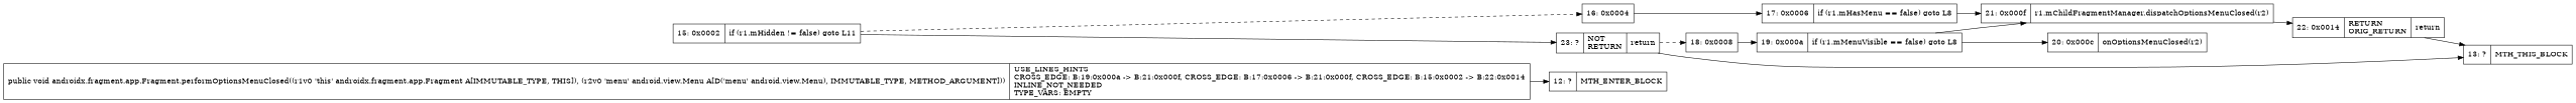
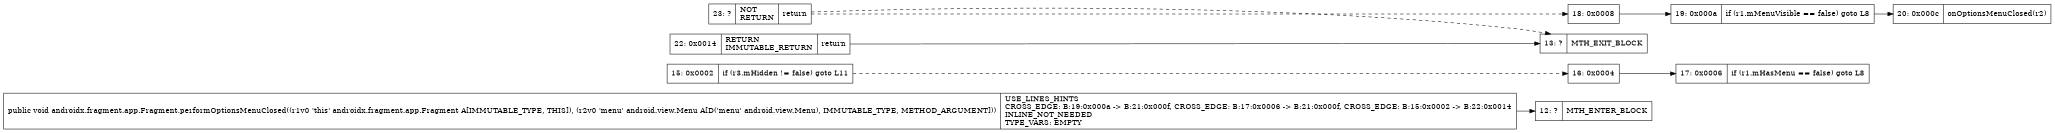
  digraph {
    rankdir=LR
    node [shape=record]
    n1 [label="{12\:\ ?|MTH_ENTER_BLOCK\l}"]
-   n2 [label="{15\:\ 0x0002|if (r1.mHidden != false) goto L11\l}"]
+   n2 [label="{15\:\ 0x0002|if (r3.mHidden != false) goto L11\l}"]
    n3 [label="{16\:\ 0x0004}"]
    n4 [label="{23\:\ ?|NOT\lRETURN\l|return\l}"]
    n5 [label="{17\:\ 0x0006|if (r1.mHasMenu == false) goto L8\l}"]
    n6 [label="{18\:\ 0x0008}"]
-   n7 [label="{13\:\ ?|MTH_THIS_BLOCK\l}"]
-   n8 [label="{21\:\ 0x000f|r1.mChildFragmentManager.dispatchOptionsMenuClosed(r2)\l}"]
+   n7 [label="{13\:\ ?|MTH_EXIT_BLOCK\l}"]
    n9 [label="{19\:\ 0x000a|if (r1.mMenuVisible == false) goto L8\l}"]
-   n10 [label="{22\:\ 0x0014|RETURN\lORIG_RETURN\l|return\l}"]
+   n10 [label="{22\:\ 0x0014|RETURN\lIMMUTABLE_RETURN\l|return\l}"]
    n11 [label="{20\:\ 0x000c|onOptionsMenuClosed(r2)\l}"]
    n12 [label="{public void androidx.fragment.app.Fragment.performOptionsMenuClosed((r1v0 'this' androidx.fragment.app.Fragment A[IMMUTABLE_TYPE, THIS]), (r2v0 'menu' android.view.Menu A[D('menu' android.view.Menu), IMMUTABLE_TYPE, METHOD_ARGUMENT]))  | USE_LINES_HINTS\lCROSS_EDGE: B:19:0x000a \-\> B:21:0x000f, CROSS_EDGE: B:17:0x0006 \-\> B:21:0x000f, CROSS_EDGE: B:15:0x0002 \-\> B:22:0x0014\lINLINE_NOT_NEEDED\lTYPE_VARS: EMPTY\l}"]
    n2 -> n3 [style=dashed]
-   n2 -> n4
    n3 -> n5
    n4 -> n6 [style=dashed]
-   n4 -> n7
-   n5 -> n8
+   n4 -> n7 [style=dashed]
    n6 -> n9
-   n8 -> n10
-   n9 -> n8
    n9 -> n11 [style=solid]
    n10 -> n7
    n12 -> n1
  }
